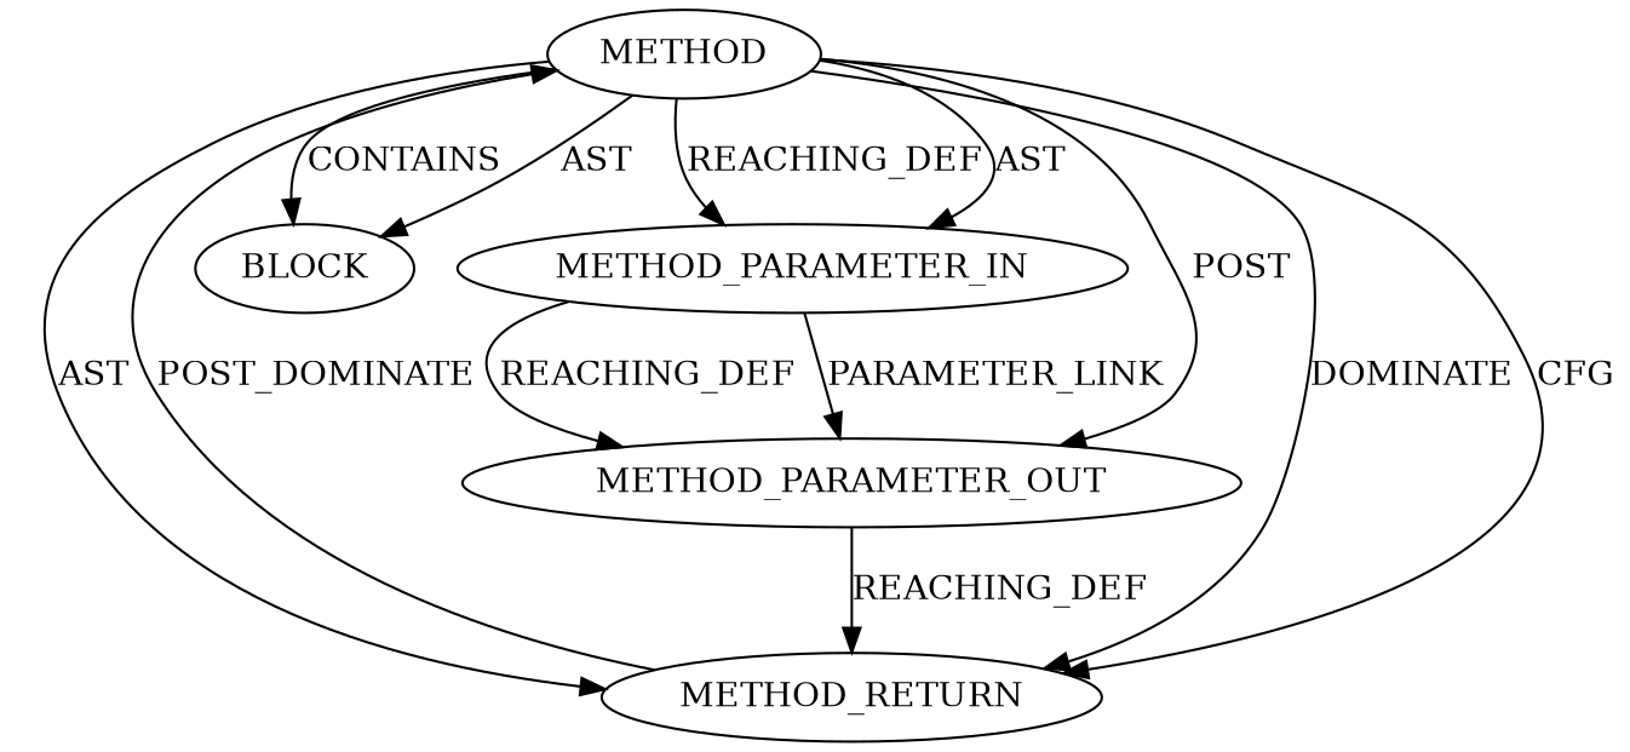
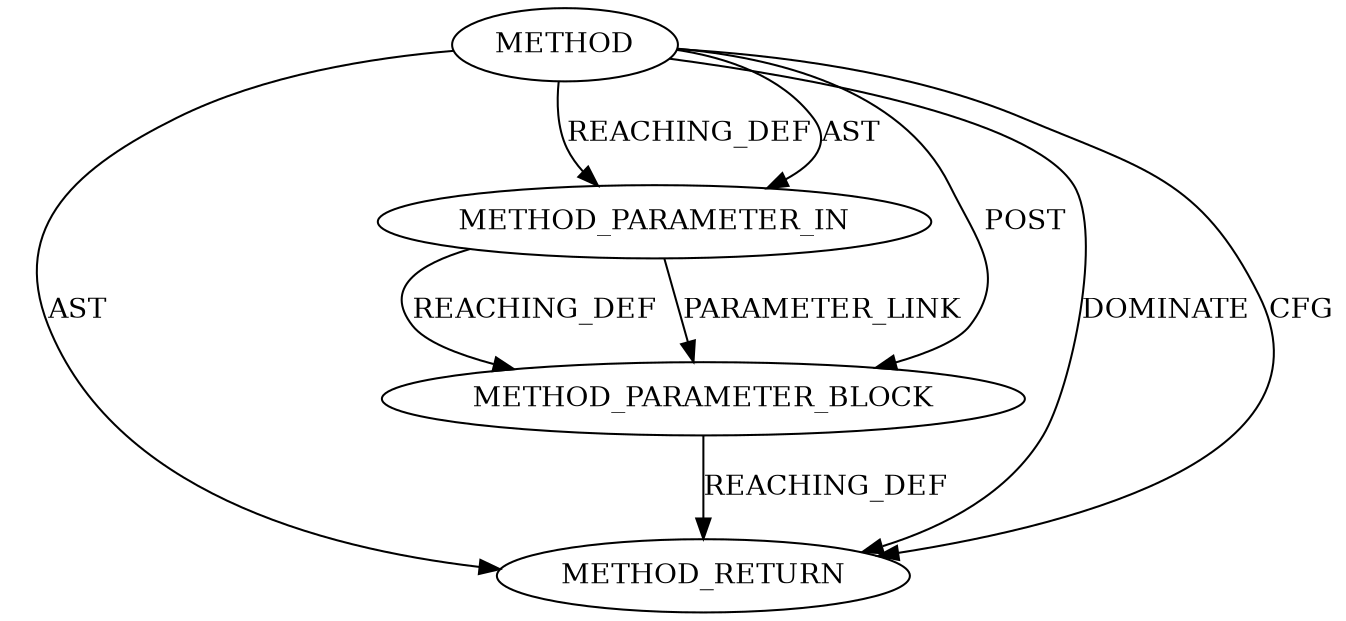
  digraph {
    node [CODE="<empty>" ORDER=1 TYPE_FULL_NAME=ANY EVALUATION_STRATEGY=BY_VALUE]
-   n1 [ARGUMENT_INDEX=1 label=BLOCK EVALUATION_STRATEGY=""]
    n2 [CODE=p1 INDEX=1 IS_VARIADIC=false NAME=p1 label=METHOD_PARAMETER_IN]
-   n3 [CODE=p1 INDEX=1 IS_VARIADIC=false NAME=p1 label=METHOD_PARAMETER_OUT]
+   n3 [CODE=p1 INDEX=1 IS_VARIADIC=false NAME=p1 label=METHOD_PARAMETER_BLOCK]
    n4 [CODE=RET ORDER=2 label=METHOD_RETURN]
    n5 [AST_PARENT_FULL_NAME="<global>" AST_PARENT_TYPE=NAMESPACE_BLOCK FILENAME="<empty>" FULL_NAME=msg_incr_reroute_cnt IS_EXTERNAL=true NAME=msg_incr_reroute_cnt ORDER=0 label=METHOD TYPE_FULL_NAME="" EVALUATION_STRATEGY=""]
    n2 -> n3 [VARIABLE=p1 label=REACHING_DEF]
    n2 -> n3 [label=PARAMETER_LINK]
    n3 -> n4 [VARIABLE=p1 label=REACHING_DEF]
-   n4 -> n5 [label=POST_DOMINATE]
-   n5 -> n1 [label=CONTAINS]
-   n5 -> n1 [label=AST]
    n5 -> n2 [label=REACHING_DEF]
    n5 -> n2 [label=AST]
    n5 -> n3 [label=POST]
    n5 -> n4 [label=DOMINATE]
    n5 -> n4 [label=CFG]
    n5 -> n4 [label=AST]
  }
